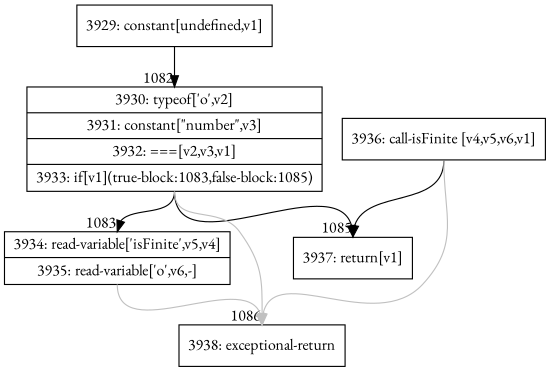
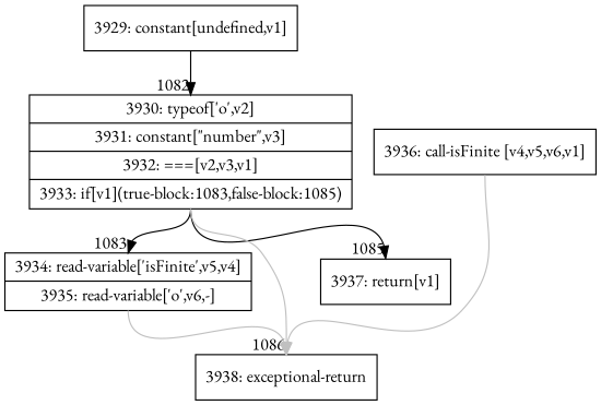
  digraph {
    fontname="EB Garamond"
    rankdir=TD
    node [fontname="EB Garamond" shape=record]
    edge [fontname="EB Garamond" headport=n tailport=s]
    n1 [label="{3929: constant[undefined,v1]}"]
    n2 [label="{3930: typeof['o',v2]|3931: constant[\"number\",v3]|3932: ===[v2,v3,v1]|3933: if[v1](true-block:1083,false-block:1085)}"]
    n3 [label="{3937: return[v1]}"]
    n4 [label="{3934: read-variable['isFinite',v5,v4]|3935: read-variable['o',v6,-]}"]
    n5 [label="{3938: exceptional-return}"]
    n6 [label="{3936: call-isFinite [v4,v5,v6,v1]}"]
    n1 -> n2 [headlabel="      1082"]
    n2 -> n3 [headlabel="      1085"]
    n2 -> n4 [headlabel="      1083"]
    n2 -> n5 [color=gray headlabel="      1086"]
    n4 -> n5 [color=gray]
-   n6 -> n3
    n6 -> n5 [color=gray]
  }
